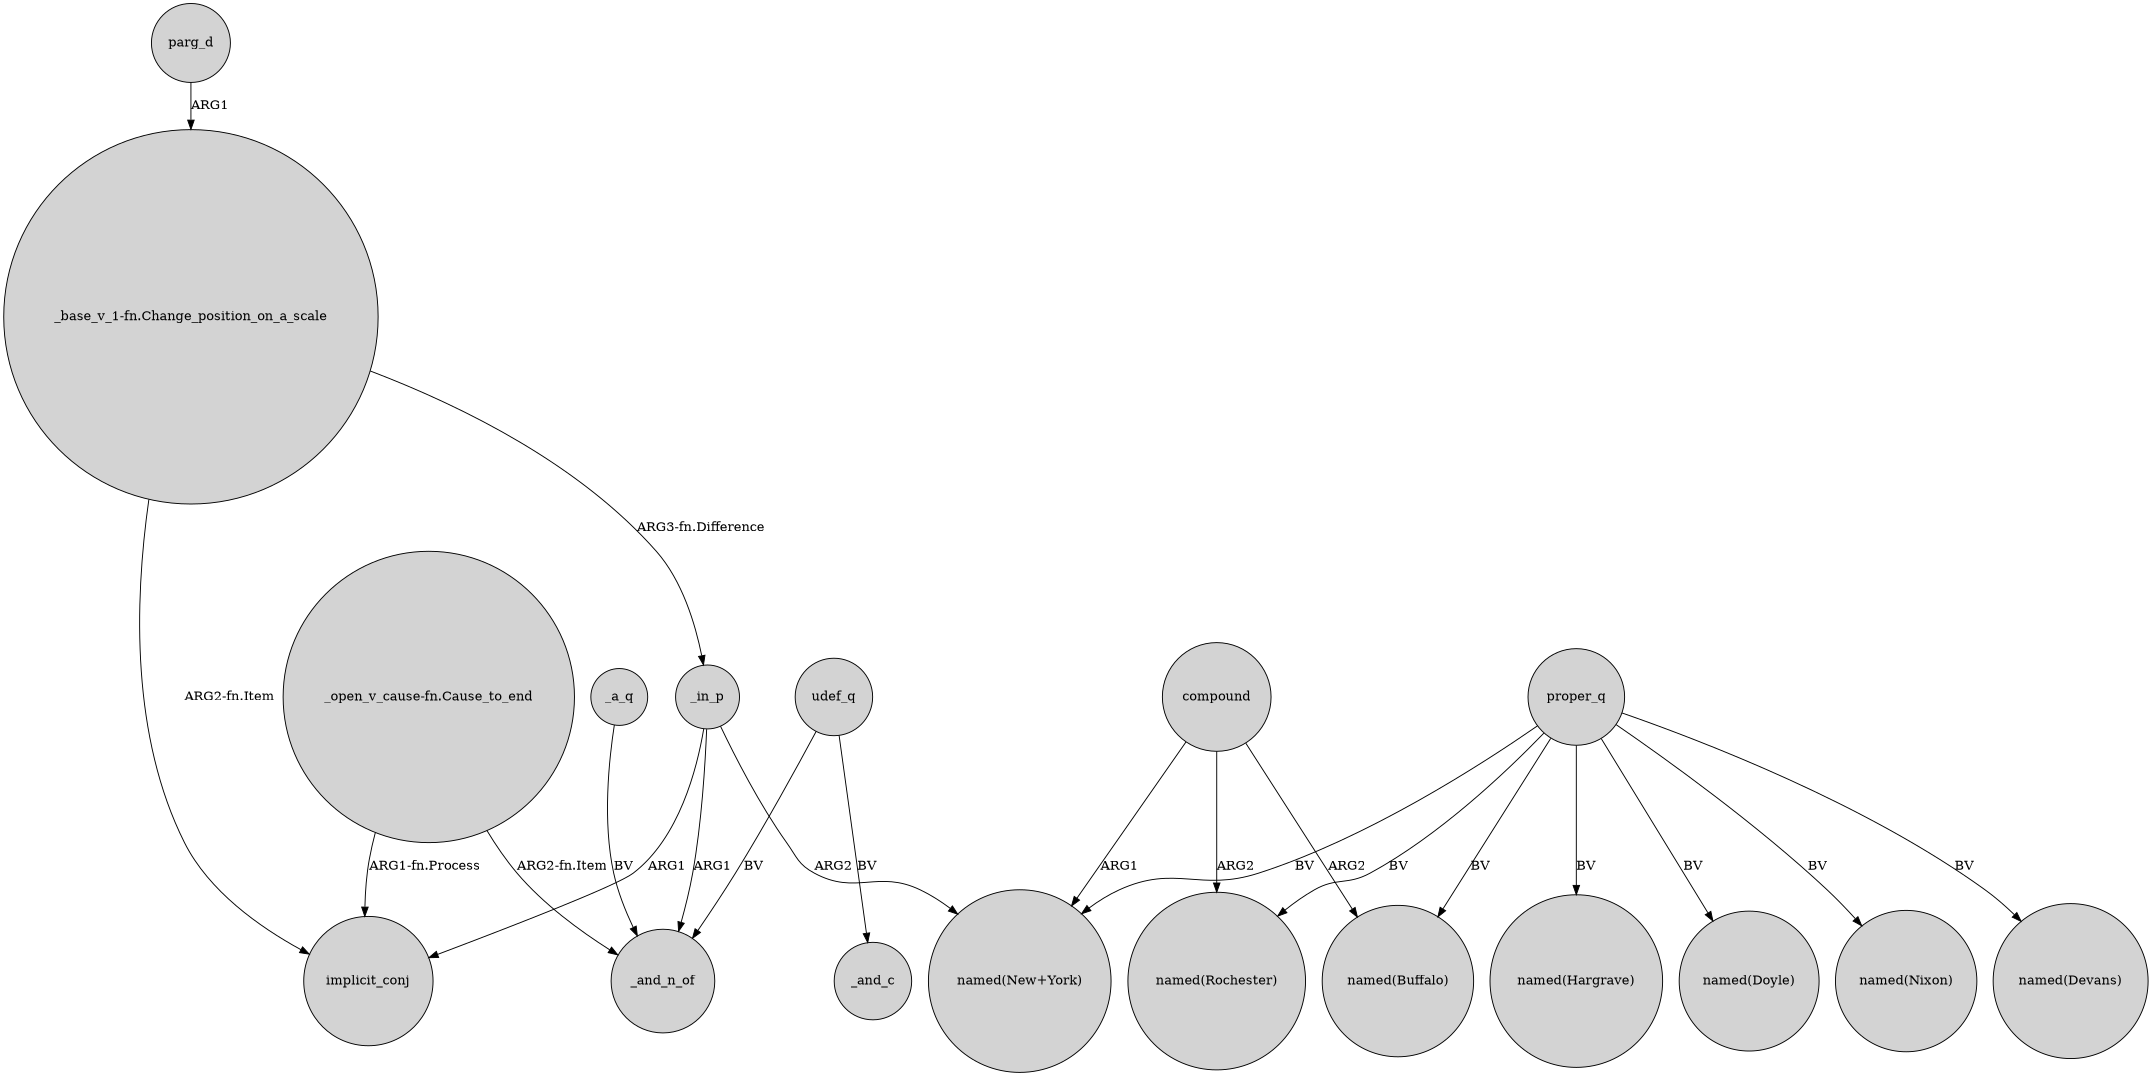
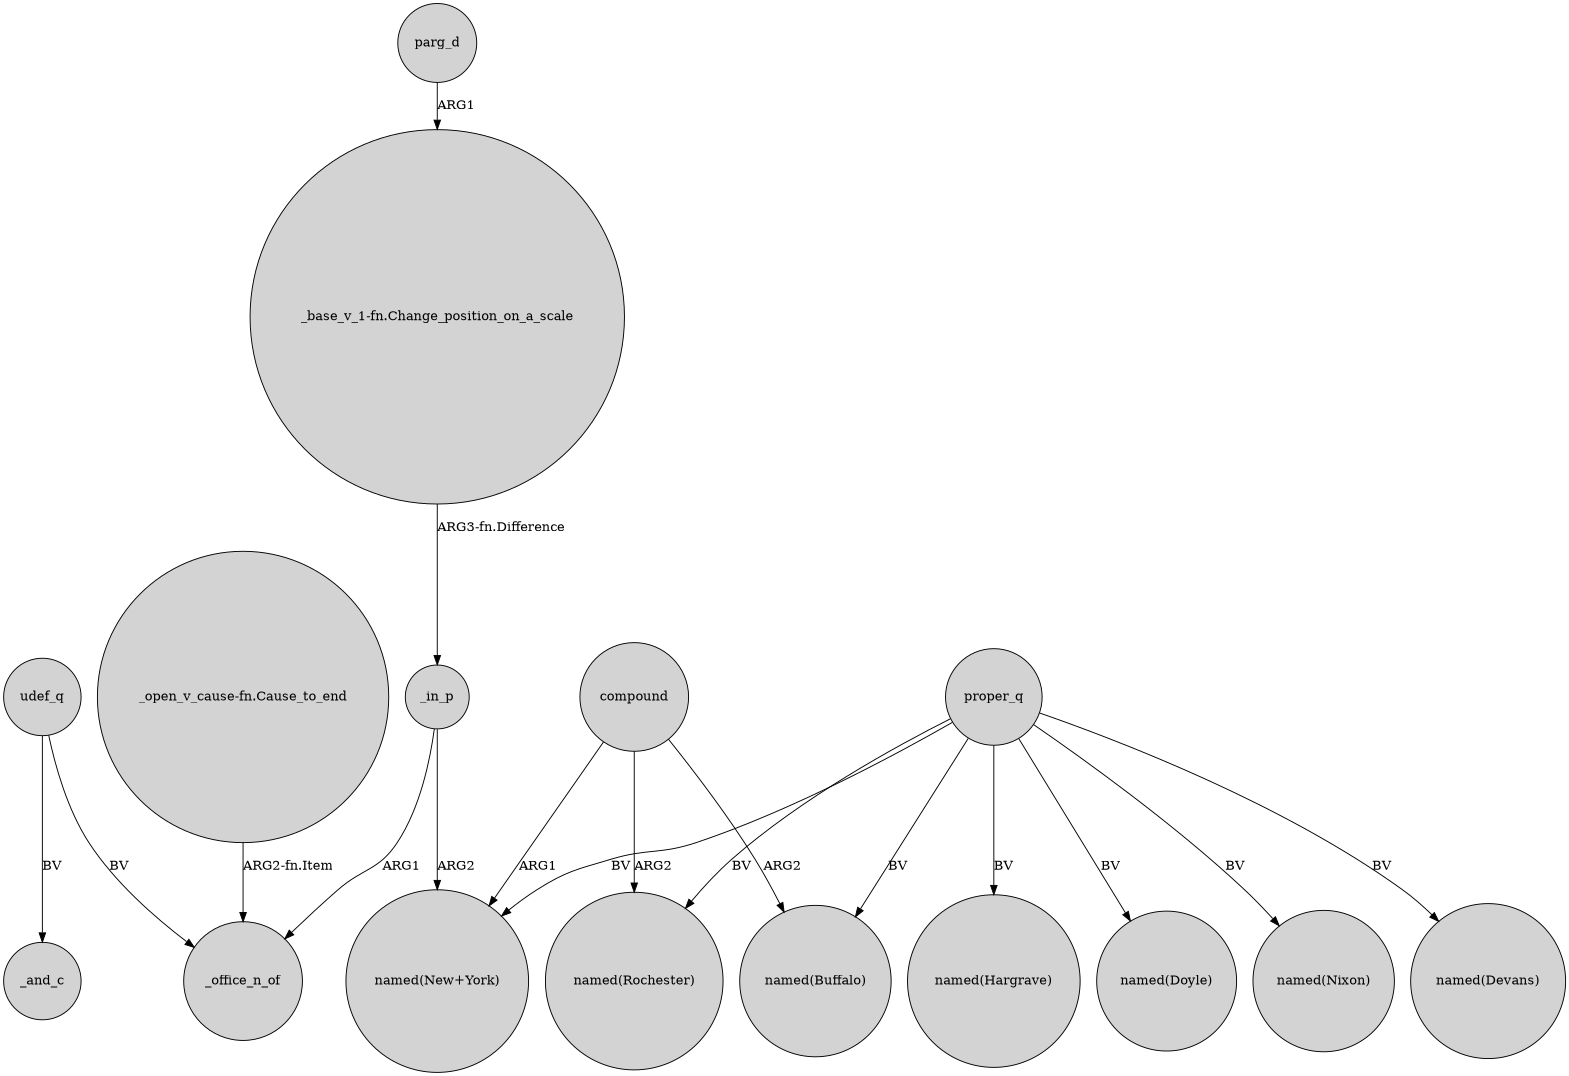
  digraph {
    node [shape=circle style=filled]
    "_base_v_1-fn.Change_position_on_a_scale"
-   implicit_conj
    _in_p
-   _office_n_of [label=_and_n_of]
+   _office_n_of
    "named(New+York)"
    proper_q
    "named(Buffalo)"
    "named(Hargrave)"
    "named(Rochester)"
    "named(Doyle)"
    "named(Nixon)"
    "named(Devans)"
    parg_d
-   _a_q
    udef_q
    _and_c
    compound
    "_open_v_cause-fn.Cause_to_end"
-   "_base_v_1-fn.Change_position_on_a_scale" -> implicit_conj [label="ARG2-fn.Item"]
    "_base_v_1-fn.Change_position_on_a_scale" -> _in_p [label="ARG3-fn.Difference"]
-   _in_p -> implicit_conj [label=ARG1]
    _in_p -> _office_n_of [label=ARG1]
    _in_p -> "named(New+York)" [label=ARG2]
    proper_q -> "named(New+York)" [label=BV]
    proper_q -> "named(Buffalo)" [label=BV]
    proper_q -> "named(Hargrave)" [label=BV]
    proper_q -> "named(Rochester)" [label=BV]
    proper_q -> "named(Doyle)" [label=BV]
    proper_q -> "named(Nixon)" [label=BV]
    proper_q -> "named(Devans)" [label=BV]
    parg_d -> "_base_v_1-fn.Change_position_on_a_scale" [label=ARG1]
-   _a_q -> _office_n_of [label=BV]
    udef_q -> _office_n_of [label=BV]
    udef_q -> _and_c [label=BV]
    compound -> "named(New+York)" [label=ARG1]
    compound -> "named(Buffalo)" [label=ARG2]
    compound -> "named(Rochester)" [label=ARG2]
-   "_open_v_cause-fn.Cause_to_end" -> implicit_conj [label="ARG1-fn.Process"]
    "_open_v_cause-fn.Cause_to_end" -> _office_n_of [label="ARG2-fn.Item"]
  }
